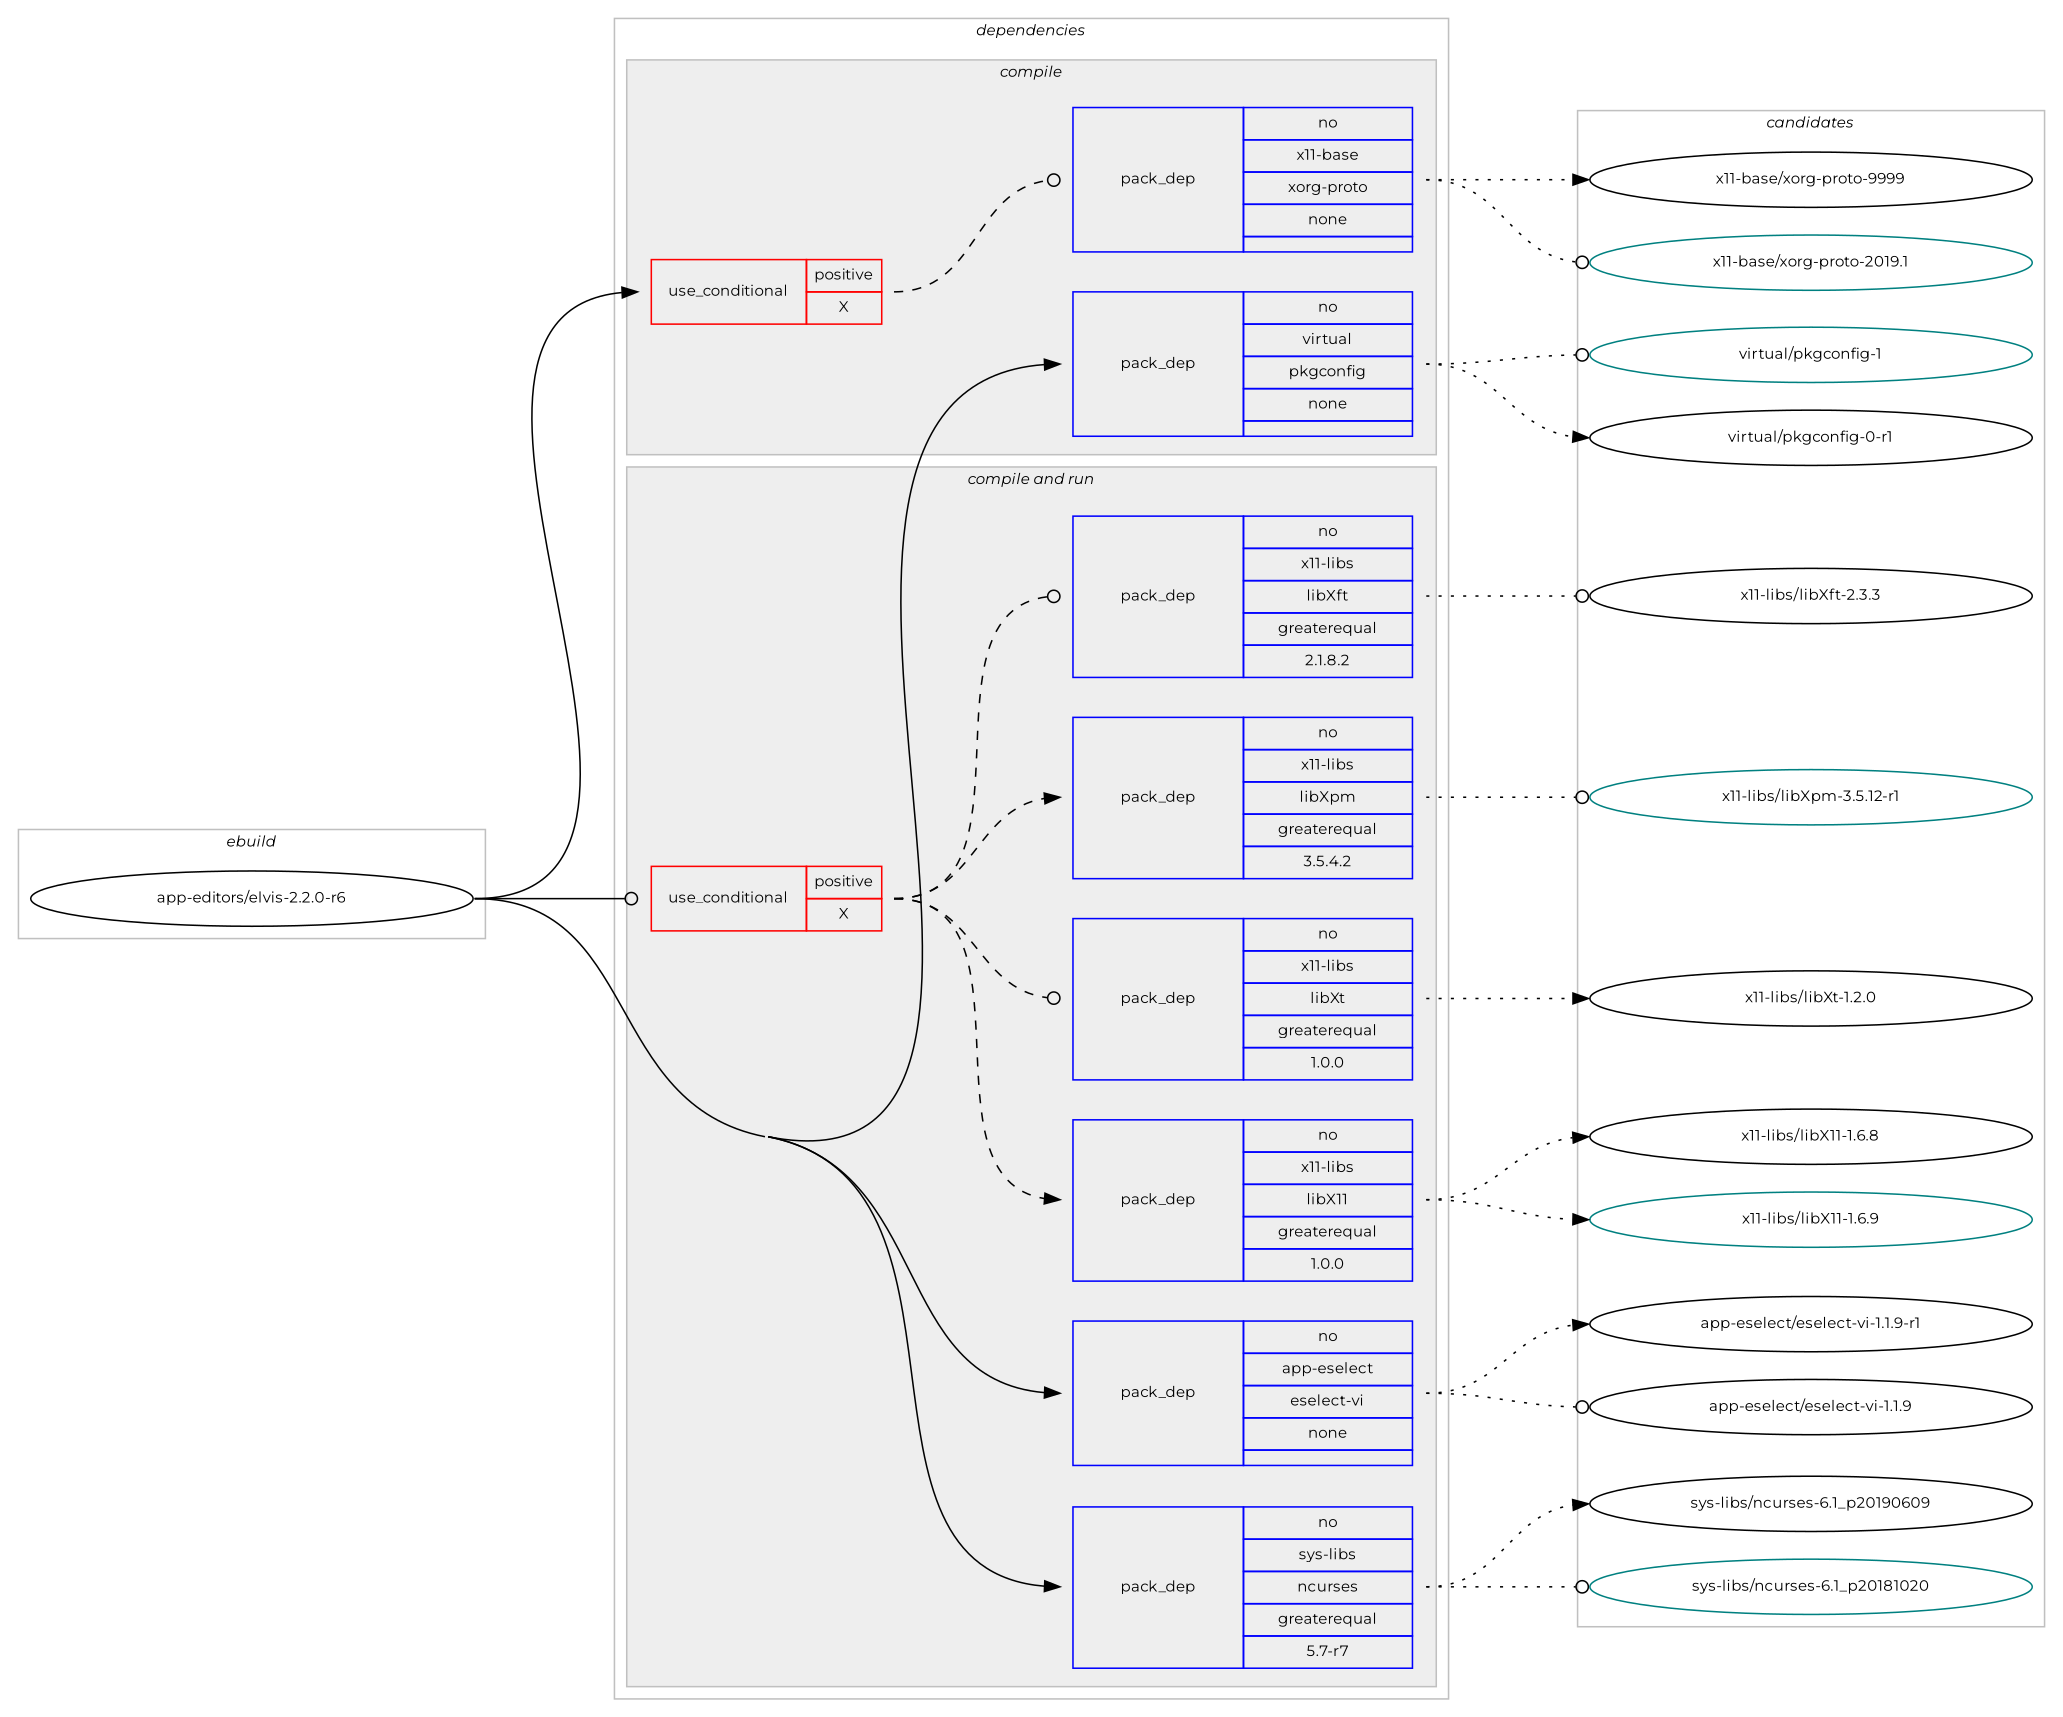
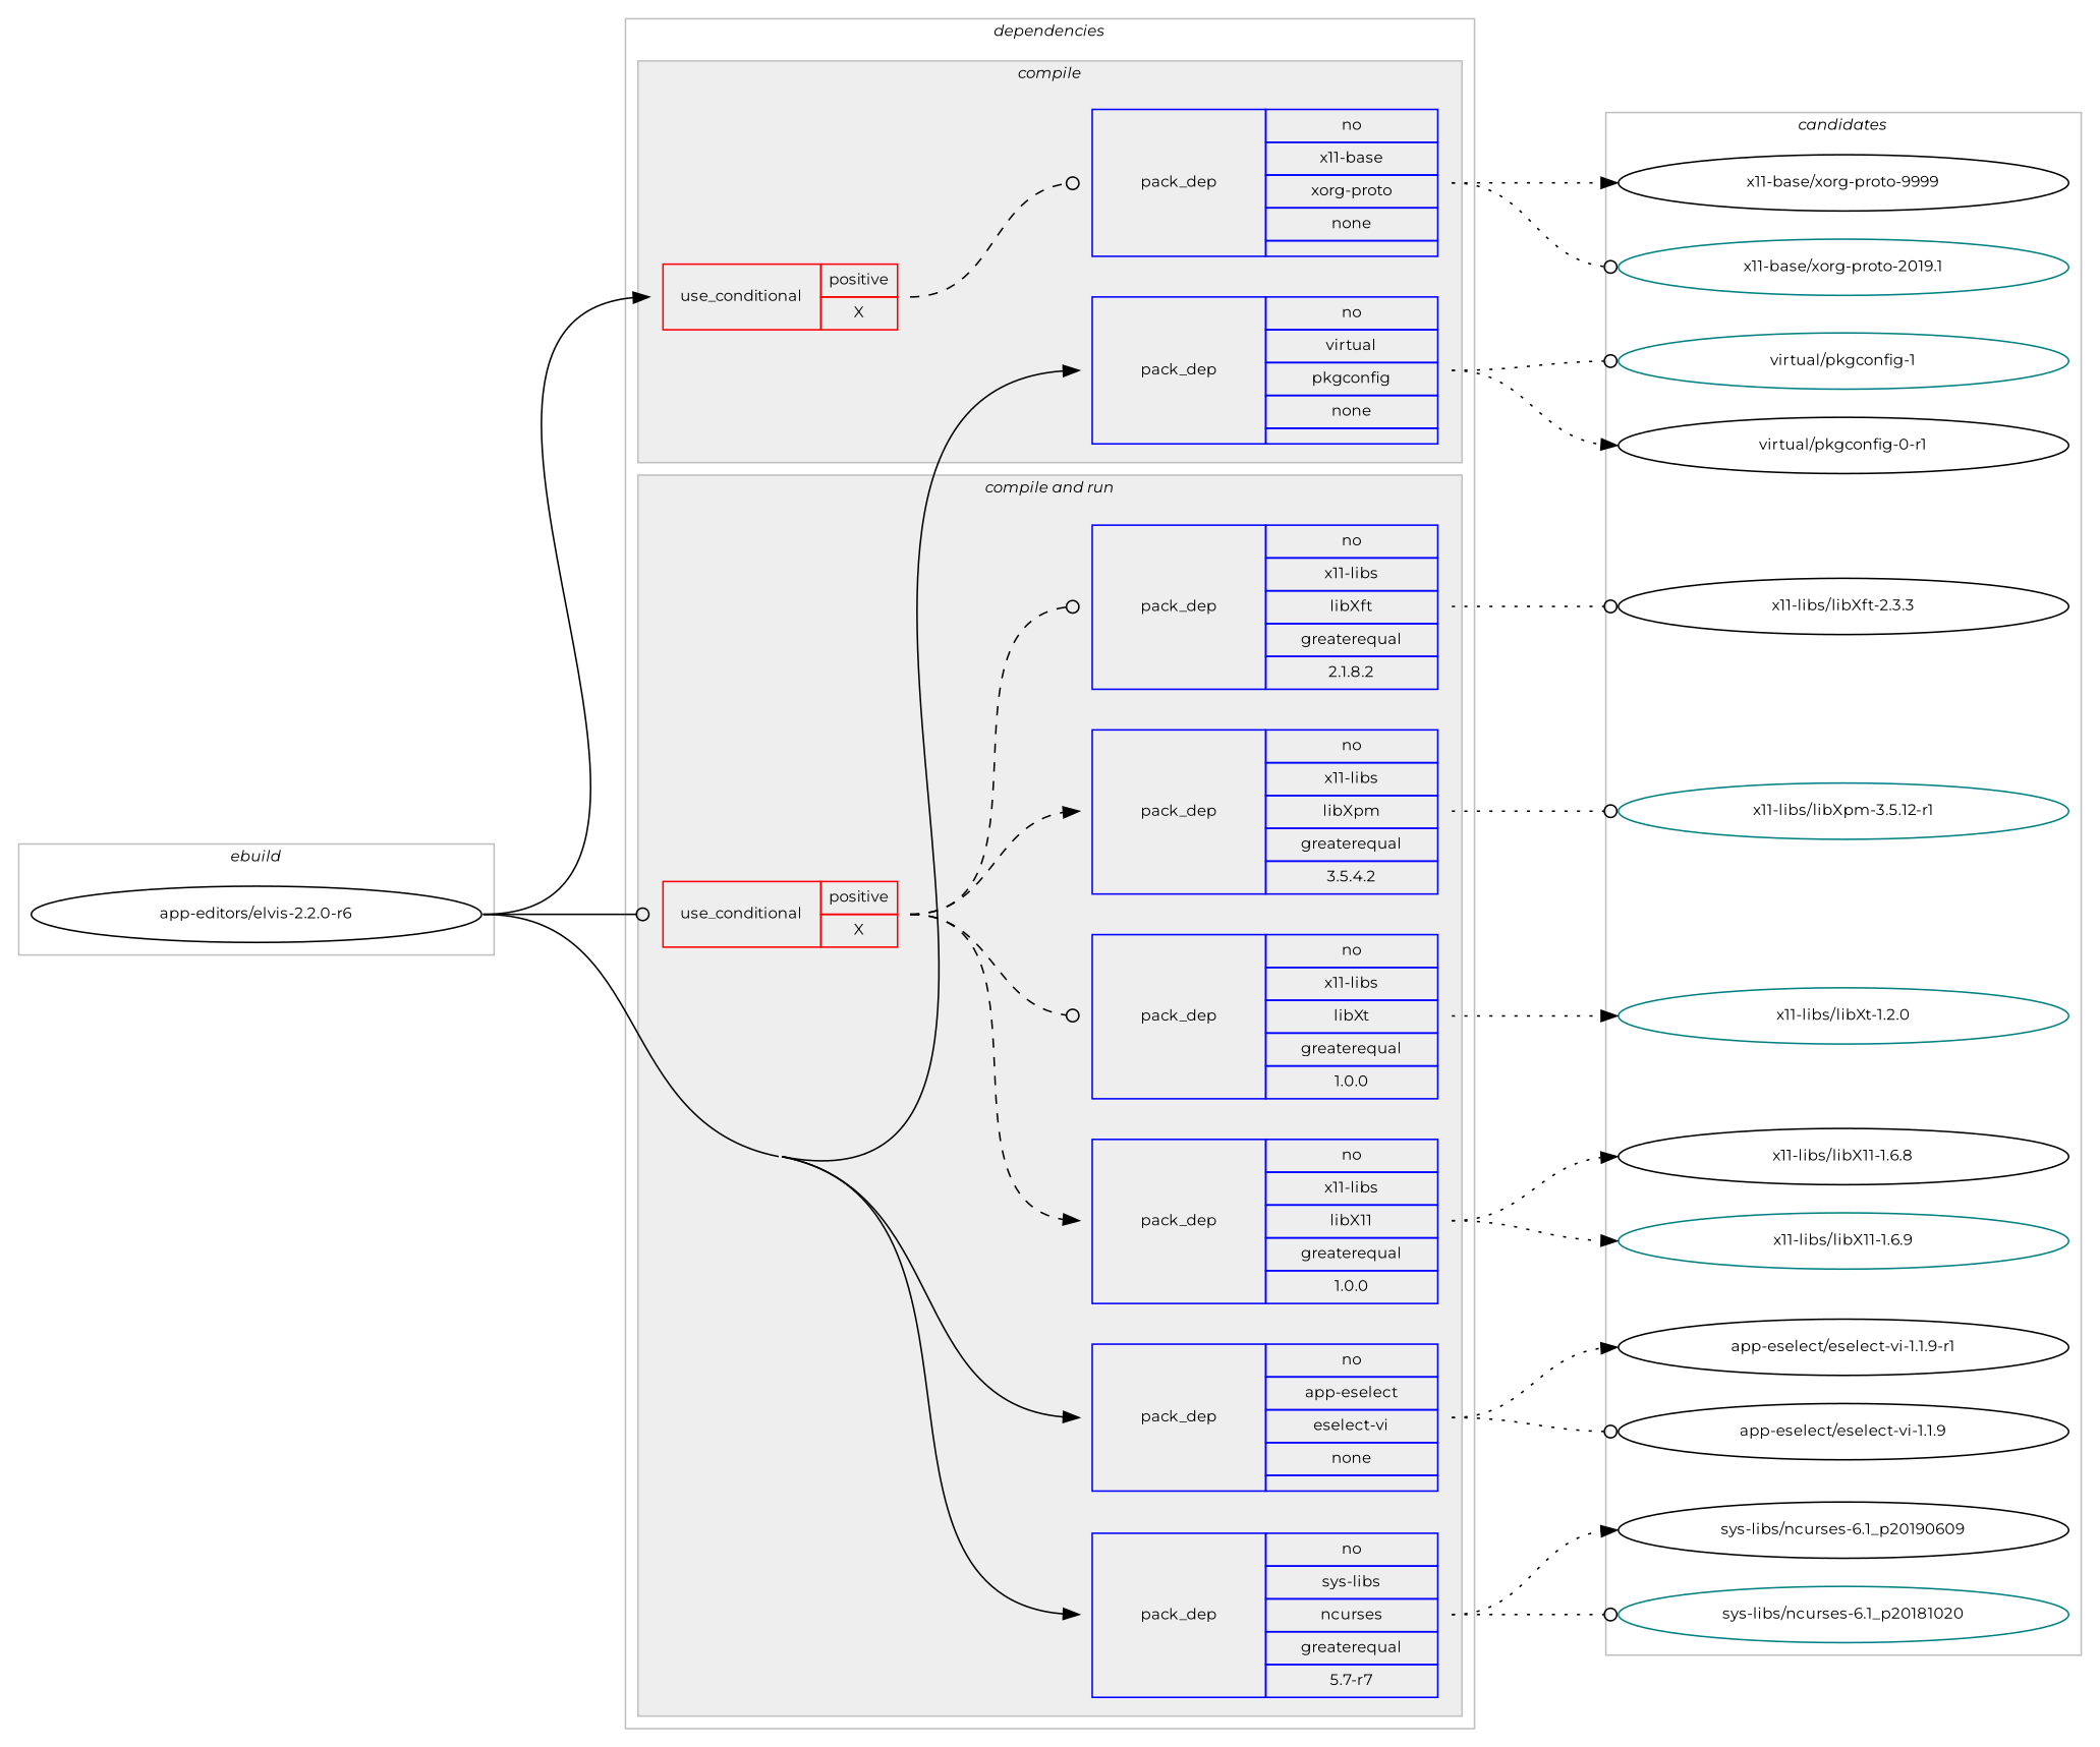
  digraph {
    compound=true
    concentrate=true
    fontname=Montserrat
    fontsize=10
    newrank=true
    rankdir=LR
    ranksep=1.5
    node [color=black fontname=Montserrat fontsize=10]
    edge [arrowhead=normal fontname=Montserrat headport=w style=dotted tailport=e weight=100]
    n1 [label="app-editors/elvis-2.2.0-r6" width=4]
    n2 [color=blue label=<<TABLE BORDER="0" CELLBORDER="1" CELLSPACING="0" CELLPADDING="4" WIDTH="220"><TR><TD ROWSPAN="6" CELLPADDING="30">pack_dep</TD></TR><TR><TD WIDTH="110">no</TD></TR><TR><TD>x11-base</TD></TR><TR><TD>xorg-proto</TD></TR><TR><TD>none</TD></TR><TR><TD></TD></TR></TABLE>> shape=none]
    n3 [color=red label=<<TABLE BORDER="0" CELLBORDER="1" CELLSPACING="0" CELLPADDING="4"><TR><TD ROWSPAN="3" CELLPADDING="10">use_conditional</TD></TR><TR><TD>positive</TD></TR><TR><TD>X</TD></TR></TABLE>> shape=none]
    n4 [color=blue label=<<TABLE BORDER="0" CELLBORDER="1" CELLSPACING="0" CELLPADDING="4" WIDTH="220"><TR><TD ROWSPAN="6" CELLPADDING="30">pack_dep</TD></TR><TR><TD WIDTH="110">no</TD></TR><TR><TD>virtual</TD></TR><TR><TD>pkgconfig</TD></TR><TR><TD>none</TD></TR><TR><TD></TD></TR></TABLE>> shape=none]
    n5 [color=blue label=<<TABLE BORDER="0" CELLBORDER="1" CELLSPACING="0" CELLPADDING="4" WIDTH="220"><TR><TD ROWSPAN="6" CELLPADDING="30">pack_dep</TD></TR><TR><TD WIDTH="110">no</TD></TR><TR><TD>x11-libs</TD></TR><TR><TD>libX11</TD></TR><TR><TD>greaterequal</TD></TR><TR><TD>1.0.0</TD></TR></TABLE>> shape=none]
    n6 [color=blue label=<<TABLE BORDER="0" CELLBORDER="1" CELLSPACING="0" CELLPADDING="4" WIDTH="220"><TR><TD ROWSPAN="6" CELLPADDING="30">pack_dep</TD></TR><TR><TD WIDTH="110">no</TD></TR><TR><TD>x11-libs</TD></TR><TR><TD>libXt</TD></TR><TR><TD>greaterequal</TD></TR><TR><TD>1.0.0</TD></TR></TABLE>> shape=none]
    n7 [color=blue label=<<TABLE BORDER="0" CELLBORDER="1" CELLSPACING="0" CELLPADDING="4" WIDTH="220"><TR><TD ROWSPAN="6" CELLPADDING="30">pack_dep</TD></TR><TR><TD WIDTH="110">no</TD></TR><TR><TD>x11-libs</TD></TR><TR><TD>libXpm</TD></TR><TR><TD>greaterequal</TD></TR><TR><TD>3.5.4.2</TD></TR></TABLE>> shape=none]
    n8 [color=blue label=<<TABLE BORDER="0" CELLBORDER="1" CELLSPACING="0" CELLPADDING="4" WIDTH="220"><TR><TD ROWSPAN="6" CELLPADDING="30">pack_dep</TD></TR><TR><TD WIDTH="110">no</TD></TR><TR><TD>x11-libs</TD></TR><TR><TD>libXft</TD></TR><TR><TD>greaterequal</TD></TR><TR><TD>2.1.8.2</TD></TR></TABLE>> shape=none]
    n9 [color=red label=<<TABLE BORDER="0" CELLBORDER="1" CELLSPACING="0" CELLPADDING="4"><TR><TD ROWSPAN="3" CELLPADDING="10">use_conditional</TD></TR><TR><TD>positive</TD></TR><TR><TD>X</TD></TR></TABLE>> shape=none]
    n10 [color=blue label=<<TABLE BORDER="0" CELLBORDER="1" CELLSPACING="0" CELLPADDING="4" WIDTH="220"><TR><TD ROWSPAN="6" CELLPADDING="30">pack_dep</TD></TR><TR><TD WIDTH="110">no</TD></TR><TR><TD>app-eselect</TD></TR><TR><TD>eselect-vi</TD></TR><TR><TD>none</TD></TR><TR><TD></TD></TR></TABLE>> shape=none]
    n11 [color=blue label=<<TABLE BORDER="0" CELLBORDER="1" CELLSPACING="0" CELLPADDING="4" WIDTH="220"><TR><TD ROWSPAN="6" CELLPADDING="30">pack_dep</TD></TR><TR><TD WIDTH="110">no</TD></TR><TR><TD>sys-libs</TD></TR><TR><TD>ncurses</TD></TR><TR><TD>greaterequal</TD></TR><TR><TD>5.7-r7</TD></TR></TABLE>> shape=none]
    n12 [color=teal label="x11-base/xorg-proto-2019.1" width=4]
    n13 [label="x11-base/xorg-proto-9999" width=4]
    n14 [label="virtual/pkgconfig-0-r1" width=4]
    n15 [color=teal label="virtual/pkgconfig-1" width=4]
    n16 [label="x11-libs/libX11-1.6.8" width=4]
    n17 [color=teal label="x11-libs/libX11-1.6.9" width=4]
-   n18 [label="x11-libs/libXt-1.2.0" width=4]
+   n18 [color=teal label="x11-libs/libXt-1.2.0" width=4]
    n19 [color=teal label="x11-libs/libXpm-3.5.12-r1" width=4]
    n20 [label="x11-libs/libXft-2.3.3" width=4]
    n21 [label="app-eselect/eselect-vi-1.1.9" width=4]
    n22 [label="app-eselect/eselect-vi-1.1.9-r1" width=4]
    n23 [color=teal label="sys-libs/ncurses-6.1_p20181020" width=4]
    n24 [label="sys-libs/ncurses-6.1_p20190609" width=4]
    subgraph cluster_1 {
      color=gray
      label=<<i>ebuild</i>>
      rank=same
      n1
    }
    subgraph cluster_2 {
      color=gray
      label=<<i>dependencies</i>>
      subgraph cluster_3 {
        color=gray
        fillcolor="#eeeeee"
        label=<<i>compile</i>>
        style=filled
        subgraph sub_4 {
          color=gray
          fillcolor="#eeeeee"
          label=<<i>compile</i>>
          style=filled
          n3
          subgraph sub_5 {
            color=gray
            fillcolor="#eeeeee"
            label=<<i>compile</i>>
            style=filled
            n2
          }
        }
        subgraph sub_6 {
          color=gray
          fillcolor="#eeeeee"
          label=<<i>compile</i>>
          style=filled
          n4
        }
      }
      subgraph cluster_7 {
        color=gray
        fillcolor="#eeeeee"
        label=<<i>compile and run</i>>
        style=filled
        subgraph sub_8 {
          color=gray
          fillcolor="#eeeeee"
          label=<<i>compile and run</i>>
          style=filled
          n9
          subgraph sub_9 {
            color=gray
            fillcolor="#eeeeee"
            label=<<i>compile and run</i>>
            style=filled
            n5
          }
          subgraph sub_10 {
            color=gray
            fillcolor="#eeeeee"
            label=<<i>compile and run</i>>
            style=filled
            n6
          }
          subgraph sub_11 {
            color=gray
            fillcolor="#eeeeee"
            label=<<i>compile and run</i>>
            style=filled
            n7
          }
          subgraph sub_12 {
            color=gray
            fillcolor="#eeeeee"
            label=<<i>compile and run</i>>
            style=filled
            n8
          }
        }
        subgraph sub_13 {
          color=gray
          fillcolor="#eeeeee"
          label=<<i>compile and run</i>>
          style=filled
          n10
        }
        subgraph sub_14 {
          color=gray
          fillcolor="#eeeeee"
          label=<<i>compile and run</i>>
          style=filled
          n11
        }
      }
      subgraph cluster_15 {
        color=gray
        fillcolor="#eeeeee"
        label=<<i>run</i>>
        style=filled
      }
    }
    subgraph cluster_16 {
      color=gray
      label=<<i>candidates</i>>
      rank=same
      subgraph sub_17 {
        color=black
        label=<<i>candidates</i>>
        nodesep=1
        rank=same
        n12
        n13
      }
      subgraph sub_18 {
        color=black
        label=<<i>candidates</i>>
        nodesep=1
        rank=same
        n14
        n15
      }
      subgraph sub_19 {
        color=black
        label=<<i>candidates</i>>
        nodesep=1
        rank=same
        n16
        n17
      }
      subgraph sub_20 {
        color=black
        label=<<i>candidates</i>>
        nodesep=1
        rank=same
        n18
      }
      subgraph sub_21 {
        color=black
        label=<<i>candidates</i>>
        nodesep=1
        rank=same
        n19
      }
      subgraph sub_22 {
        color=black
        label=<<i>candidates</i>>
        nodesep=1
        rank=same
        n20
      }
      subgraph sub_23 {
        color=black
        label=<<i>candidates</i>>
        nodesep=1
        rank=same
        n21
        n22
      }
      subgraph sub_24 {
        color=black
        label=<<i>candidates</i>>
        nodesep=1
        rank=same
        n23
        n24
      }
    }
    n1 -> n3 [style=solid weight=20]
    n1 -> n4 [style=solid weight=20]
    n1 -> n9 [arrowhead=odot style=solid weight=20]
    n1 -> n10 [style=solid weight=20]
    n1 -> n11 [style=solid weight=20]
    n2 -> n12 [arrowhead=odot]
    n2 -> n13
    n3 -> n2 [arrowhead=odot style=dashed weight=20]
    n4 -> n14
    n4 -> n15 [arrowhead=odot]
    n5 -> n16
    n5 -> n17
    n6 -> n18
    n7 -> n19 [arrowhead=odot]
    n8 -> n20 [arrowhead=odot]
    n9 -> n5 [style=dashed weight=20]
    n9 -> n6 [arrowhead=odot style=dashed weight=20]
    n9 -> n7 [style=dashed weight=20]
    n9 -> n8 [arrowhead=odot style=dashed weight=20]
    n10 -> n21 [arrowhead=odot]
    n10 -> n22
    n11 -> n23 [arrowhead=odot]
    n11 -> n24
  }
